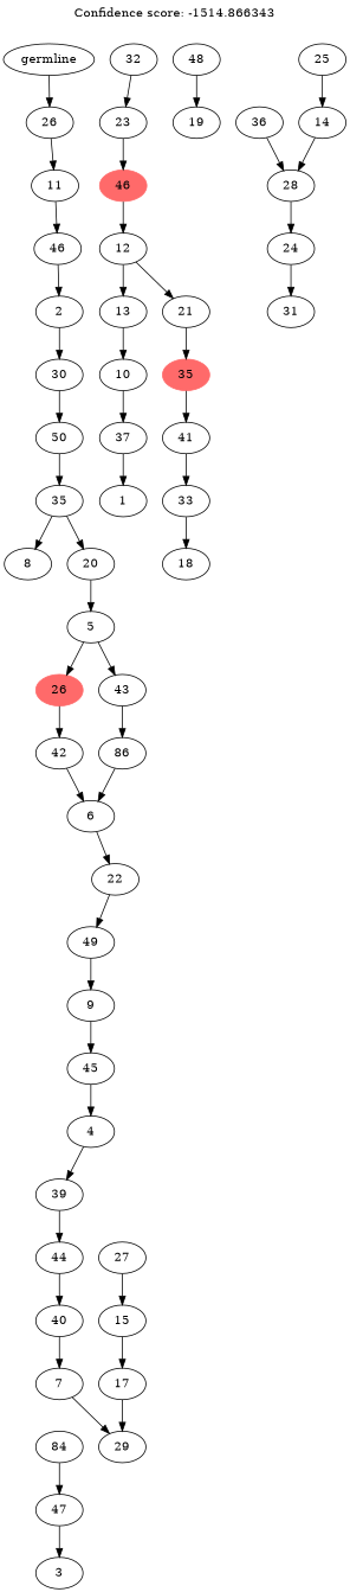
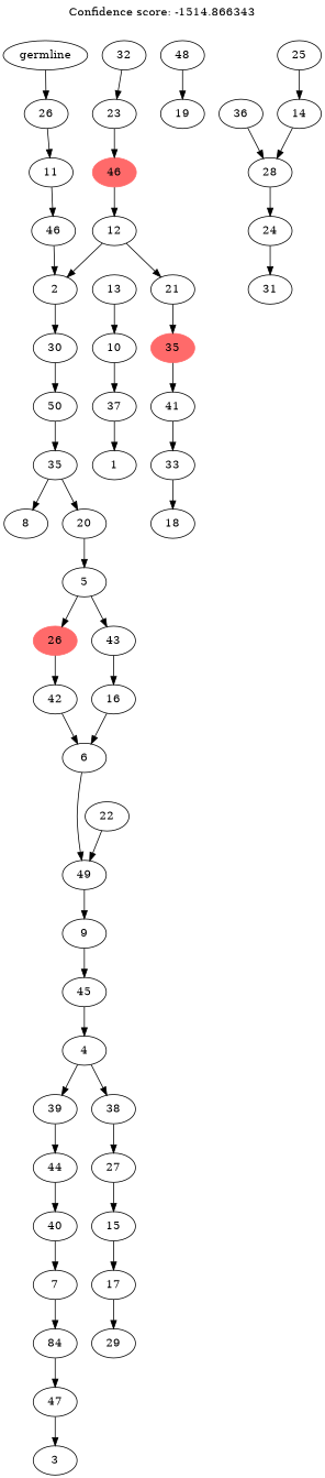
  digraph {
    label="Confidence score: -1514.866343"
    labelloc=t
    n1 [label=37]
    n2 [label=1]
    n3 [label=10]
    n4 [label=13]
    n5 [label=33]
    n6 [label=18]
    n7 [label=41]
    n8 [color=indianred1 label=35 style=filled]
    n9 [label=21]
    n10 [label=12]
    n11 [color=indianred1 label=46 style=filled]
    n12 [label=23]
    n13 [label=32]
    n14 [label=8]
    n15 [label=48]
    n16 [label=19]
    n17 [label=3]
    n18 [label=47]
    n19 [label=84]
    n20 [label=7]
    n21 [label=40]
    n22 [label=44]
    n23 [label=39]
    n24 [label=31]
    n25 [label=24]
    n26 [label=28]
    n27 [label=36]
    n28 [label=14]
    n29 [label=25]
    n30 [label=42]
    n31 [label=6]
    n32 [color=indianred1 label=26 style=filled]
    n33 [label=17]
    n34 [label=29]
    n35 [label=15]
    n36 [label=27]
+   n37 [label=38]
    n38 [label=4]
    n39 [label=45]
    n40 [label=9]
    n41 [label=49]
    n42 [label=22]
-   n43 [label=86]
+   n43 [label=16]
    n44 [label=43]
    n45 [label=5]
    n46 [label=20]
    n47 [label=35]
    n48 [label=50]
    n49 [label=30]
    n50 [label=2]
    n51 [label=46]
    n52 [label=11]
    n53 [label=26]
    n54 [label=germline]
    n1 -> n2
    n3 -> n1
    n4 -> n3
    n5 -> n6
    n7 -> n5
    n8 -> n7
    n9 -> n8
-   n10 -> n4
+   n10 -> n50
    n10 -> n9
    n11 -> n10
    n12 -> n11
    n13 -> n12
    n15 -> n16
    n18 -> n17
    n19 -> n18
-   n20 -> n34
+   n20 -> n19
    n21 -> n20
    n22 -> n21
    n23 -> n22
    n25 -> n24
    n26 -> n25
    n27 -> n26
    n28 -> n26
    n29 -> n28
    n30 -> n31
-   n31 -> n42
+   n31 -> n41
    n32 -> n30
    n33 -> n34
    n35 -> n33
    n36 -> n35
+   n37 -> n36
    n38 -> n23
+   n38 -> n37
    n39 -> n38
    n40 -> n39
    n41 -> n40
    n42 -> n41
    n43 -> n31
    n44 -> n43
    n45 -> n32
    n45 -> n44
    n46 -> n45
    n47 -> n14
    n47 -> n46
    n48 -> n47
    n49 -> n48
    n50 -> n49
    n51 -> n50
    n52 -> n51
    n53 -> n52
    n54 -> n53
  }
